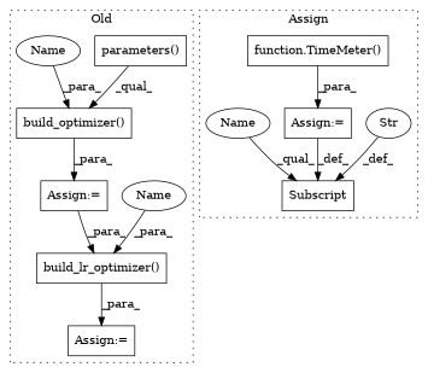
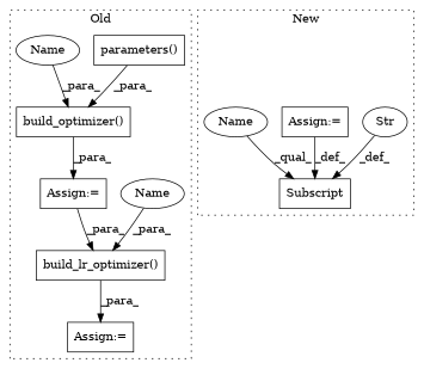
  digraph {
    node [a=75 l=3 shape=box]
    n1 [l="22,1" label="build_optimizer()" s="1266,1322"]
    n2 [l=23 label="parameters()" s=1299]
    n3 [l="32,1" label="build_lr_optimizer()" s="1352,1409"]
    n4 [a=68 label="Assign:=" s=1349]
    n5 [a=68 label="Assign:=" s=1263]
    n6 [a=87 l=9 label=Name s=1384 shape=ellipse]
    n7 [a=87 l=9 label=Name s=1288 shape=ellipse]
    n8 [a=63 l="19,0" label=Subscript s="1998,0"]
    n9 [a=66 l=6 label=Str s=2010 shape=ellipse]
-   n10 [l=11 label="function.TimeMeter()" s=2020]
    n11 [a=68 label="Assign:=" s=2017]
    n12 [a=87 l=11 label=Name s=1998 shape=ellipse]
    subgraph cluster_1 {
      label=Old
      style=dotted
      n1
      n2
      n3
      n4
      n5
      n6
      n7
    }
    subgraph cluster_2 {
-     label=Assign
+     label=New
      style=dotted
      n8
      n9
-     n10
      n11
      n12
    }
    n1 -> n5 [label=_para_]
-   n2 -> n1 [label=_qual_]
+   n2 -> n1 [label=_para_]
    n3 -> n4 [label=_para_]
    n5 -> n3 [label=_para_]
    n6 -> n3 [label=_para_]
    n7 -> n1 [label=_para_]
    n9 -> n8 [label=_def_]
-   n10 -> n11 [label=_para_]
    n11 -> n8 [label=_def_]
    n12 -> n8 [label=_qual_]
  }
